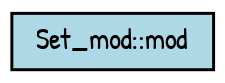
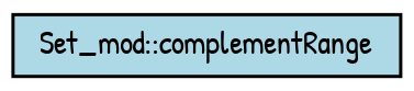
  digraph {
    rankdir=TB
    fontname="Patrick Hand"
-   n1 [color=black fillcolor=lightblue fontname="Patrick Hand" fontsize=10 height=0.2 label="Set_mod::mod" shape=record style=filled width=0.4]
+   n1 [color=black fillcolor=lightblue fontname="Patrick Hand" fontsize=10 height=0.2 label="Set_mod::complementRange" shape=record style=filled width=0.4]
  }
